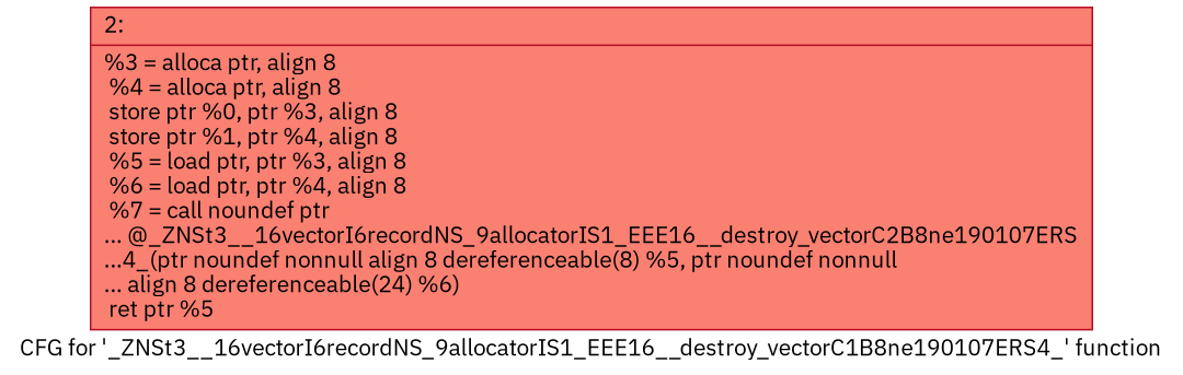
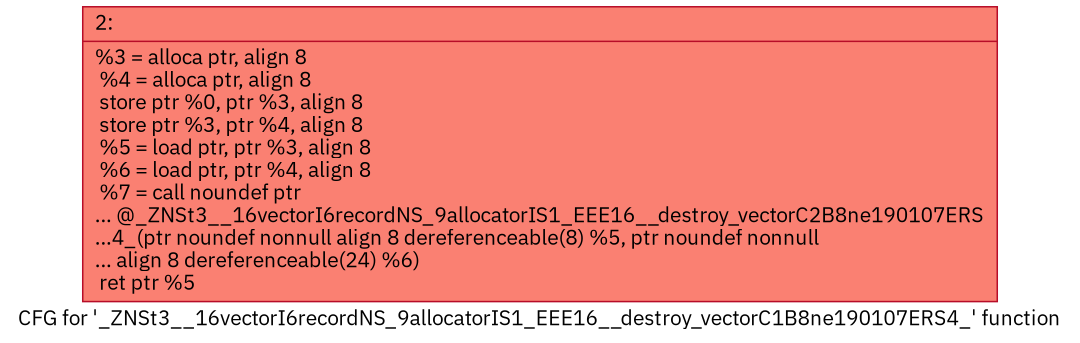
  digraph {
    label="CFG for '_ZNSt3__16vectorI6recordNS_9allocatorIS1_EEE16__destroy_vectorC1B8ne190107ERS4_' function"
    fontname="IBM Plex Sans"
-   n1 [color="#b70d28ff" fillcolor=salmon fontname="IBM Plex Sans" label="{2:\l|  %3 = alloca ptr, align 8\l  %4 = alloca ptr, align 8\l  store ptr %0, ptr %3, align 8\l  store ptr %1, ptr %4, align 8\l  %5 = load ptr, ptr %3, align 8\l  %6 = load ptr, ptr %4, align 8\l  %7 = call noundef ptr\l... @_ZNSt3__16vectorI6recordNS_9allocatorIS1_EEE16__destroy_vectorC2B8ne190107ERS\l...4_(ptr noundef nonnull align 8 dereferenceable(8) %5, ptr noundef nonnull\l... align 8 dereferenceable(24) %6)\l  ret ptr %5\l}" shape=record style=filled]
+   n1 [color="#b70d28ff" fillcolor=salmon fontname="IBM Plex Sans" label="{2:\l|  %3 = alloca ptr, align 8\l  %4 = alloca ptr, align 8\l  store ptr %0, ptr %3, align 8\l  store ptr %3, ptr %4, align 8\l  %5 = load ptr, ptr %3, align 8\l  %6 = load ptr, ptr %4, align 8\l  %7 = call noundef ptr\l... @_ZNSt3__16vectorI6recordNS_9allocatorIS1_EEE16__destroy_vectorC2B8ne190107ERS\l...4_(ptr noundef nonnull align 8 dereferenceable(8) %5, ptr noundef nonnull\l... align 8 dereferenceable(24) %6)\l  ret ptr %5\l}" shape=record style=filled]
  }
